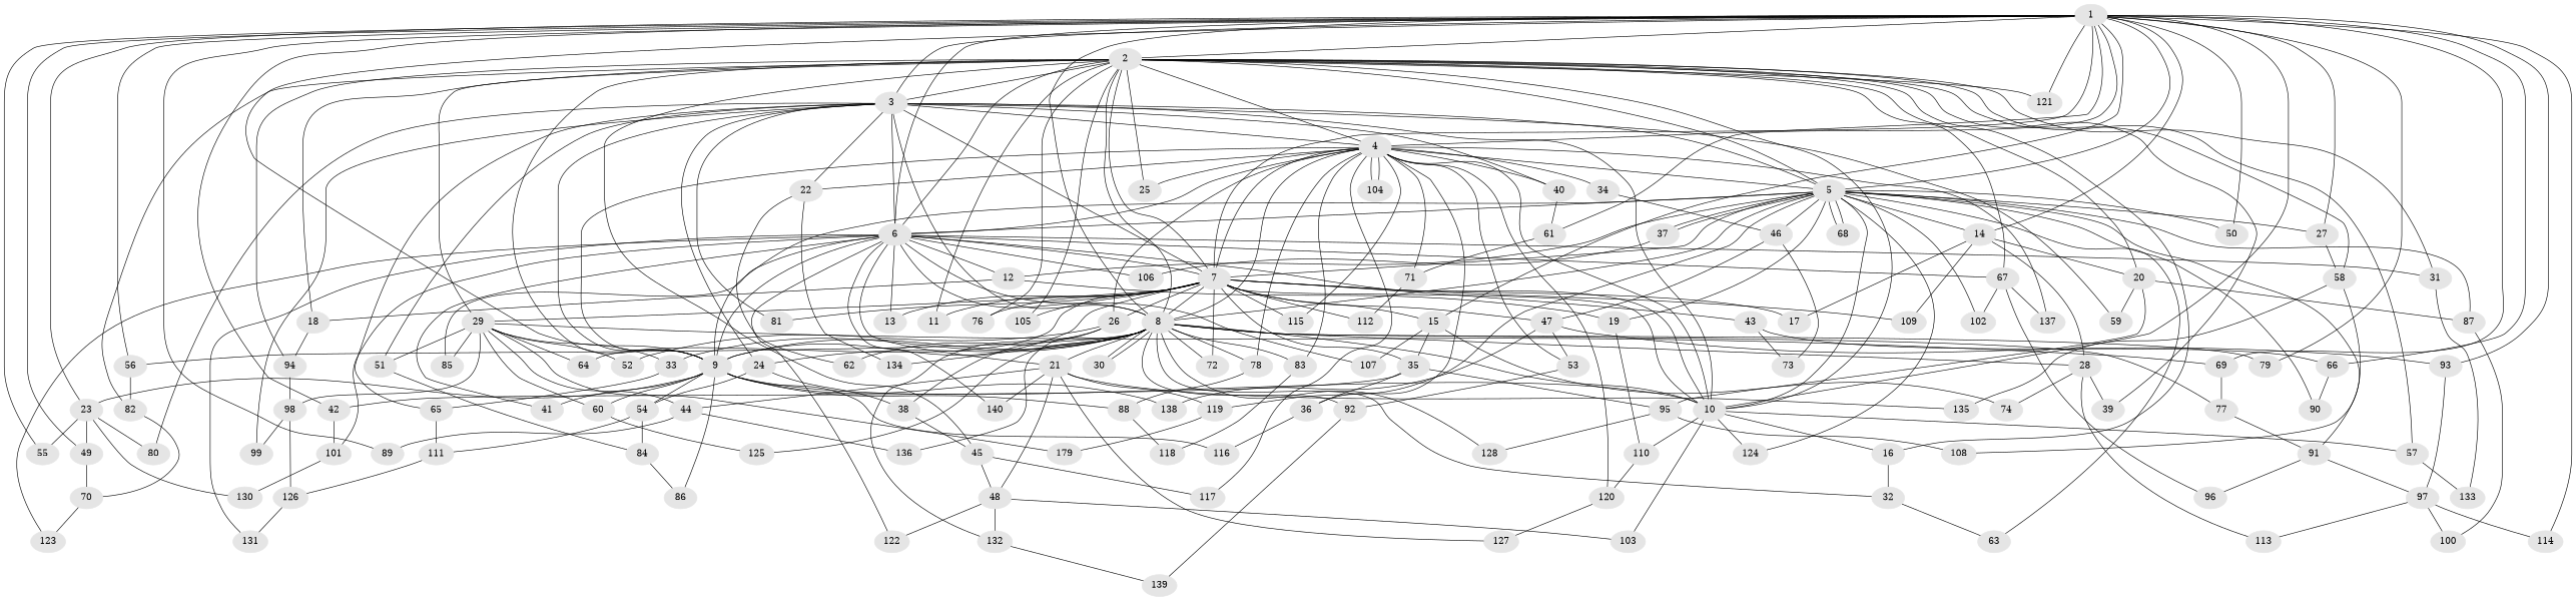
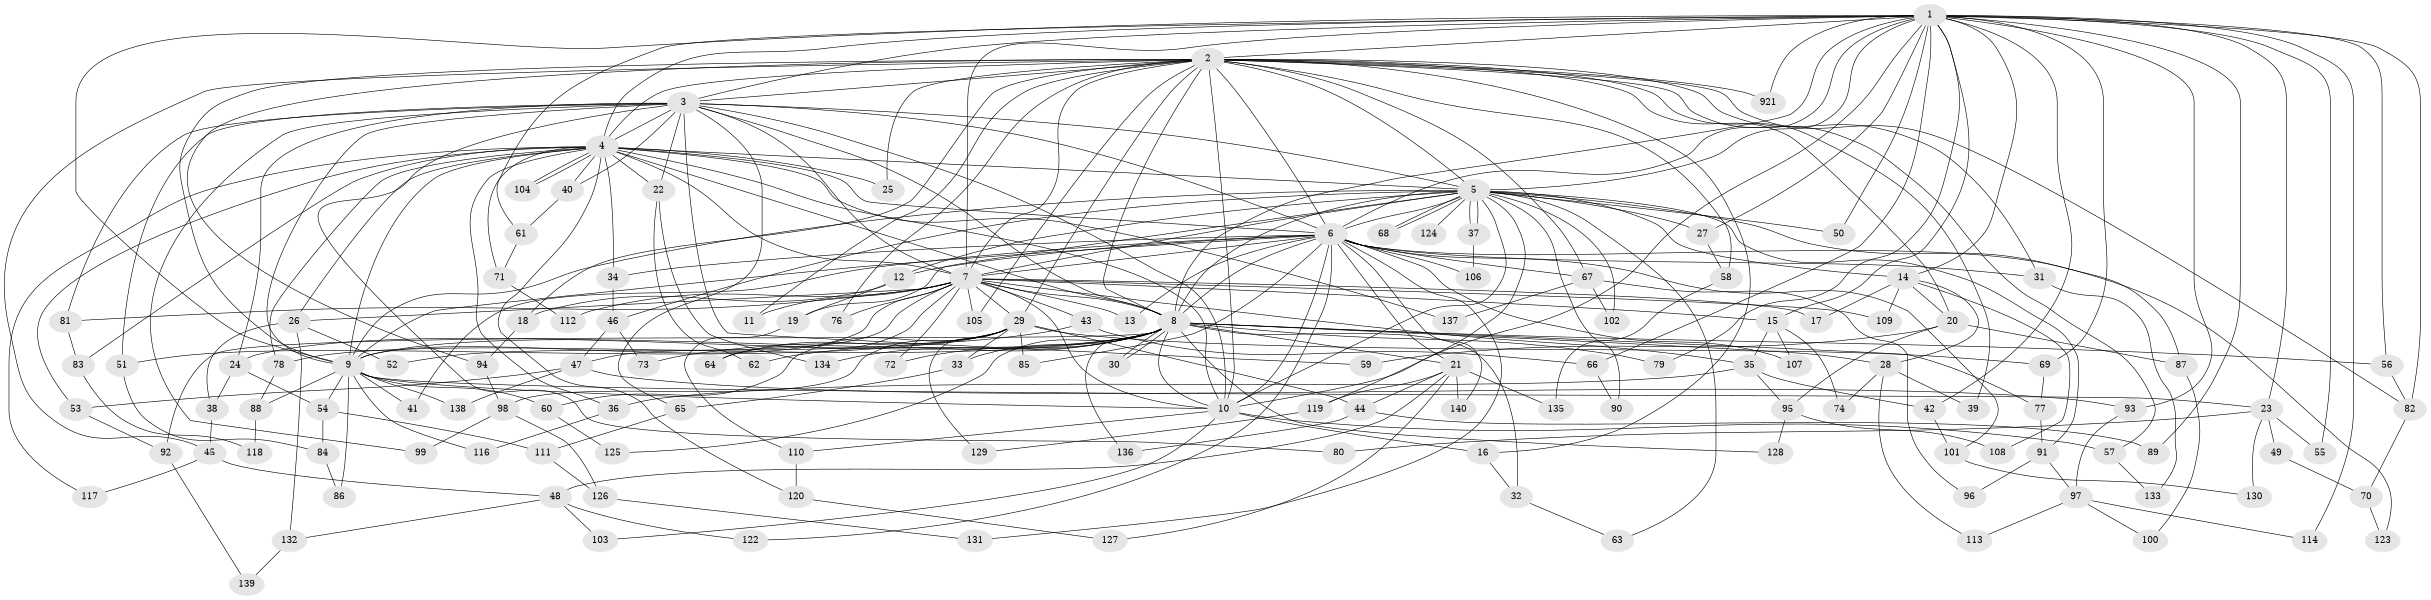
  graph {
    node [color=gray90 style=filled]
    1
    2
    3
    4
    5
    6
    7
    8
    9
    10
    14
    15
    23
    27
    42
    49
    50
    55
    56
    61
    66
    69
    79
    89
    93
    114
-   121
+   121 [label=921]
    11
    16
    18
    20
    25
    29
    31
    39
    45
    57
    58
    67
    76
    82
    94
    105
    22
    24
    40
    51
    59
    65
    80
    81
    99
    26
    34
    36
    53
    71
    78
    83
    104
-   115
    117
    120
    137
    12
    19
    37
    46
    63
    68
    87
    90
    91
    102
    119
    124
    13
    21
    41
    85
    101
    106
    107
    122
    123
    131
    140
    17
    35
    43
    47
    64
    72
    109
    112
    28
    30
    32
    33
    62
    77
    92
    125
    128
    134
    136
    54
    60
    86
    88
    116
    138
    103
    110
    108
    74
    130
    70
    97
    95
    44
    52
    98
-   129 [label=179]
+   129
    133
    48
    135
    96
    38
    84
    111
    132
    118
    127
    73
    100
    113
    139
    126
    1 -- 2
    1 -- 3
    1 -- 4
    1 -- 5
    1 -- 6
    1 -- 7
    1 -- 8
    1 -- 9
    1 -- 10
    1 -- 14
    1 -- 15
    1 -- 23
    1 -- 27
    1 -- 42
-   1 -- 49
+   1 -- 82
    1 -- 50
    1 -- 55
    1 -- 56
    1 -- 61
    1 -- 66
    1 -- 69
    1 -- 79
    1 -- 89
    1 -- 93
    1 -- 114
    1 -- 121
    2 -- 3
    2 -- 4
    2 -- 5
    2 -- 6
    2 -- 7
    2 -- 8
    2 -- 9
    2 -- 10
    2 -- 121
    2 -- 11
    2 -- 16
    2 -- 18
    2 -- 20
    2 -- 25
    2 -- 29
    2 -- 31
    2 -- 39
    2 -- 45
    2 -- 57
    2 -- 58
    2 -- 67
    2 -- 76
    2 -- 82
    2 -- 94
    2 -- 105
    3 -- 4
    3 -- 5
    3 -- 6
    3 -- 7
    3 -- 8
    3 -- 9
    3 -- 10
    3 -- 22
    3 -- 24
    3 -- 40
    3 -- 51
    3 -- 59
    3 -- 65
    3 -- 80
    3 -- 81
    3 -- 99
    4 -- 5
    4 -- 6
    4 -- 7
    4 -- 8
    4 -- 9
    4 -- 10
    4 -- 25
    4 -- 22
    4 -- 40
    4 -- 26
    4 -- 34
    4 -- 36
    4 -- 53
    4 -- 71
    4 -- 78
    4 -- 83
    4 -- 104
    4 -- 104
-   4 -- 115
    4 -- 117
    4 -- 120
    4 -- 137
    5 -- 6
    5 -- 7
    5 -- 8
    5 -- 9
    5 -- 10
    5 -- 14
    5 -- 27
    5 -- 50
    5 -- 12
    5 -- 19
    5 -- 37
    5 -- 37
    5 -- 46
    5 -- 63
    5 -- 68
    5 -- 68
    5 -- 87
    5 -- 90
    5 -- 91
    5 -- 102
    5 -- 119
    5 -- 124
    6 -- 7
    6 -- 8
    6 -- 9
    6 -- 10
    6 -- 31
    6 -- 67
+   6 -- 34
    6 -- 12
    6 -- 13
    6 -- 21
    6 -- 41
    6 -- 85
    6 -- 101
    6 -- 106
    6 -- 107
    6 -- 122
    6 -- 123
    6 -- 131
    6 -- 140
    7 -- 8
    7 -- 9
    7 -- 10
    7 -- 15
    7 -- 11
    7 -- 29
    7 -- 76
    7 -- 105
    7 -- 81
    7 -- 26
-   7 -- 115
    7 -- 13
    7 -- 17
    7 -- 35
    7 -- 43
    7 -- 47
    7 -- 64
    7 -- 72
    7 -- 109
    7 -- 112
    8 -- 9
    8 -- 10
    8 -- 56
    8 -- 79
    8 -- 24
    8 -- 78
-   8 -- 83
+   81 -- 83
    8 -- 21
    8 -- 72
    8 -- 28
    8 -- 30
    8 -- 30
    8 -- 32
    8 -- 33
    8 -- 62
    8 -- 77
    8 -- 92
    8 -- 125
    8 -- 128
    8 -- 134
    8 -- 136
    9 -- 10
    9 -- 23
    9 -- 41
    9 -- 54
    9 -- 60
    9 -- 86
    9 -- 88
    9 -- 116
    9 -- 138
    10 -- 16
    10 -- 57
-   10 -- 124
    10 -- 103
    10 -- 110
    14 -- 20
    14 -- 17
    14 -- 109
    14 -- 28
-   58 -- 108
+   14 -- 108
    15 -- 107
    15 -- 35
    15 -- 74
    23 -- 49
    23 -- 55
    23 -- 80
    23 -- 130
    27 -- 58
    42 -- 101
    49 -- 70
    56 -- 82
    61 -- 71
    66 -- 90
    69 -- 77
    93 -- 97
    16 -- 32
    18 -- 94
    20 -- 59
    20 -- 87
    20 -- 95
    29 -- 69
    29 -- 51
    29 -- 85
    29 -- 64
    29 -- 33
    29 -- 60
    29 -- 44
    29 -- 52
    29 -- 98
    29 -- 129
    31 -- 133
    45 -- 117
    45 -- 48
    57 -- 133
    58 -- 135
    67 -- 137
    67 -- 102
    67 -- 96
    82 -- 70
    94 -- 98
    22 -- 62
    22 -- 134
    24 -- 54
    24 -- 38
    40 -- 61
    51 -- 84
    65 -- 111
    26 -- 52
    26 -- 38
    26 -- 132
    34 -- 46
    36 -- 116
    53 -- 92
    71 -- 112
    78 -- 88
    83 -- 118
    120 -- 127
    12 -- 18
    12 -- 19
    19 -- 110
    37 -- 106
    46 -- 47
    46 -- 73
    87 -- 100
    91 -- 97
    91 -- 96
    119 -- 129
    21 -- 119
    21 -- 140
    21 -- 44
    21 -- 48
    21 -- 135
    21 -- 127
    101 -- 130
    35 -- 42
    35 -- 36
    35 -- 95
    43 -- 66
    43 -- 73
    47 -- 93
    47 -- 53
    47 -- 138
    28 -- 39
    28 -- 74
    28 -- 113
    32 -- 63
    33 -- 65
    77 -- 91
    92 -- 139
    54 -- 84
    54 -- 111
    60 -- 125
    88 -- 118
    110 -- 120
    70 -- 123
    97 -- 114
    97 -- 100
    97 -- 113
    95 -- 128
    95 -- 108
    44 -- 89
    44 -- 136
    98 -- 99
    98 -- 126
    48 -- 122
    48 -- 103
    48 -- 132
    38 -- 45
    84 -- 86
    111 -- 126
    132 -- 139
    126 -- 131
  }
